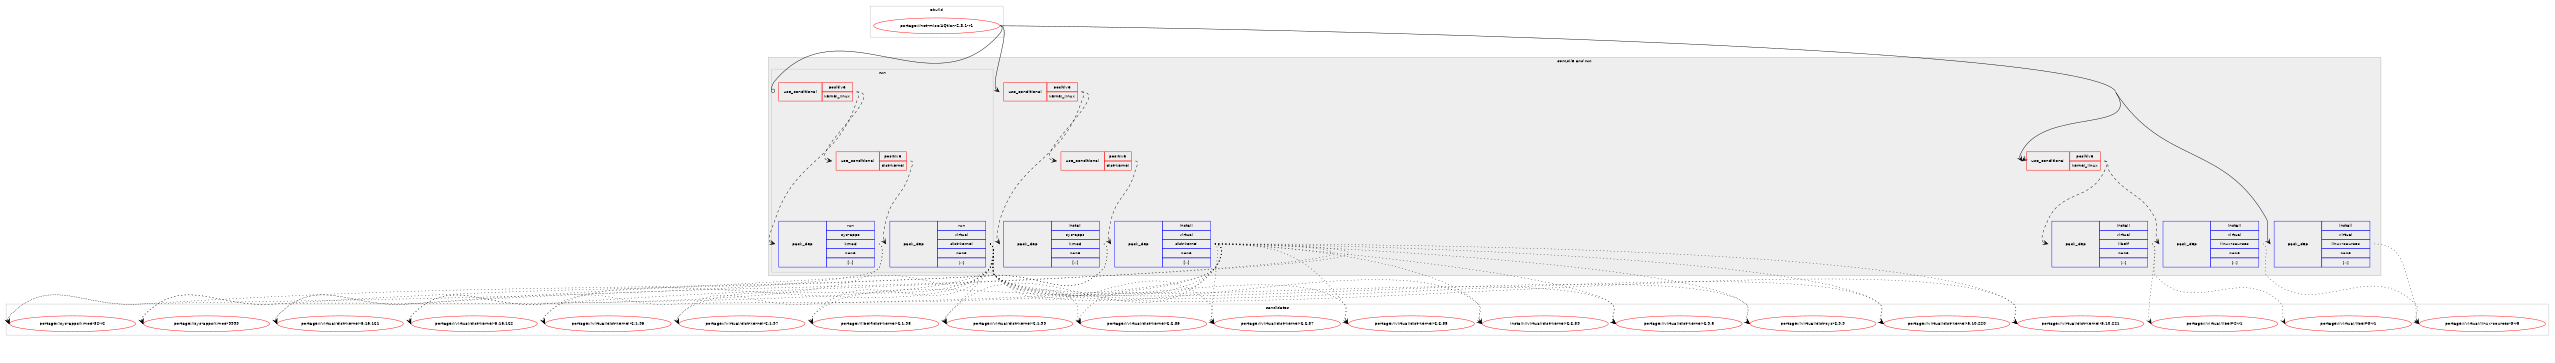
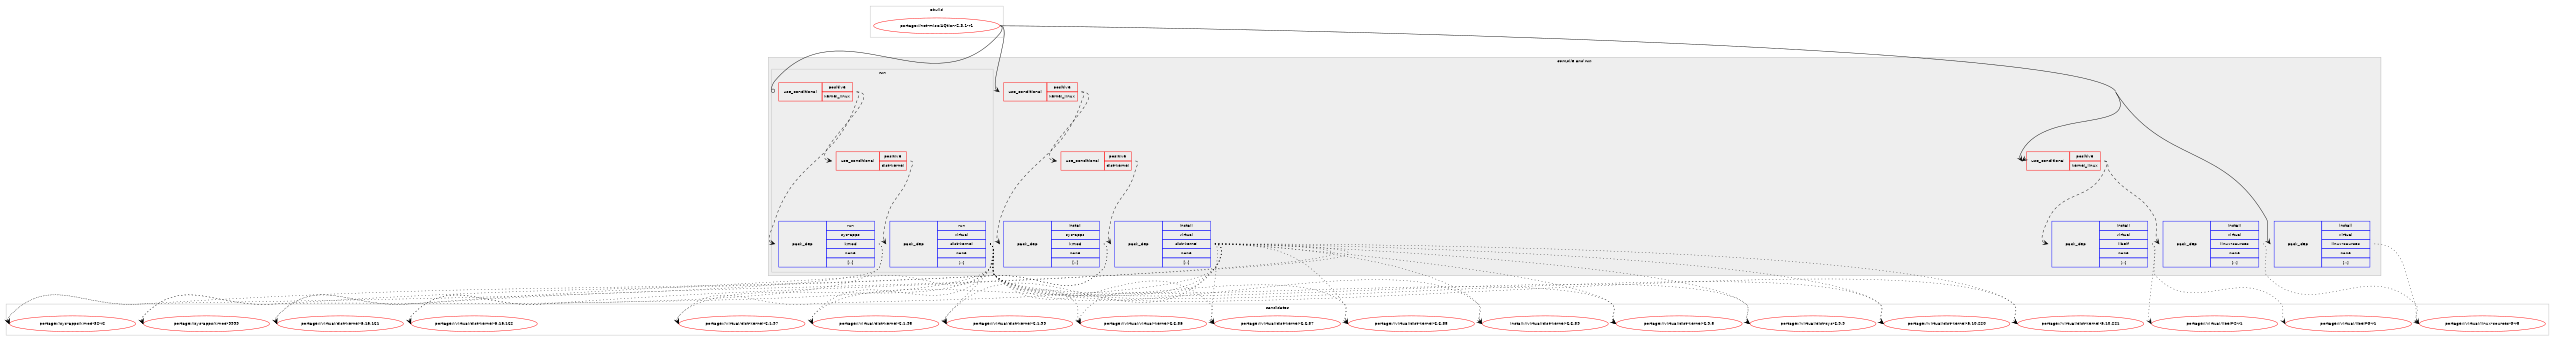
  digraph {
    compound=true
    concentrate=true
    fontname=Helvetica
    fontsize=10
    newrank=true
    rankdir=TB
    ranksep=1.5
    node [color=red fontname=Helvetica fontsize=10]
    edge [arrowhead=vee headport=w style=dotted tailport=e weight=100]
    n1 [label="portage://net-misc/AQtion-2.3.1-r1" width=4]
    n2 [color=blue label=<<TABLE BORDER="0" CELLBORDER="1" CELLSPACING="0" CELLPADDING="4" WIDTH="220"><TR><TD ROWSPAN="6" CELLPADDING="30">pack_dep</TD></TR><TR><TD WIDTH="110">install</TD></TR><TR><TD>sys-apps</TD></TR><TR><TD>kmod</TD></TR><TR><TD>none</TD></TR><TR><TD>[,,]</TD></TR></TABLE>> shape=none]
    n3 [color=blue label=<<TABLE BORDER="0" CELLBORDER="1" CELLSPACING="0" CELLPADDING="4" WIDTH="220"><TR><TD ROWSPAN="6" CELLPADDING="30">pack_dep</TD></TR><TR><TD WIDTH="110">install</TD></TR><TR><TD>virtual</TD></TR><TR><TD>dist-kernel</TD></TR><TR><TD>none</TD></TR><TR><TD>[,,]</TD></TR></TABLE>> shape=none]
    n4 [label=<<TABLE BORDER="0" CELLBORDER="1" CELLSPACING="0" CELLPADDING="4"><TR><TD ROWSPAN="3" CELLPADDING="10">use_conditional</TD></TR><TR><TD>positive</TD></TR><TR><TD>dist-kernel</TD></TR></TABLE>> shape=none]
    n5 [label=<<TABLE BORDER="0" CELLBORDER="1" CELLSPACING="0" CELLPADDING="4"><TR><TD ROWSPAN="3" CELLPADDING="10">use_conditional</TD></TR><TR><TD>positive</TD></TR><TR><TD>kernel_linux</TD></TR></TABLE>> shape=none]
    n6 [color=blue label=<<TABLE BORDER="0" CELLBORDER="1" CELLSPACING="0" CELLPADDING="4" WIDTH="220"><TR><TD ROWSPAN="6" CELLPADDING="30">pack_dep</TD></TR><TR><TD WIDTH="110">install</TD></TR><TR><TD>virtual</TD></TR><TR><TD>linux-sources</TD></TR><TR><TD>none</TD></TR><TR><TD>[,,]</TD></TR></TABLE>> shape=none]
    n7 [color=blue label=<<TABLE BORDER="0" CELLBORDER="1" CELLSPACING="0" CELLPADDING="4" WIDTH="220"><TR><TD ROWSPAN="6" CELLPADDING="30">pack_dep</TD></TR><TR><TD WIDTH="110">install</TD></TR><TR><TD>virtual</TD></TR><TR><TD>libelf</TD></TR><TR><TD>none</TD></TR><TR><TD>[,,]</TD></TR></TABLE>> shape=none]
    n8 [label=<<TABLE BORDER="0" CELLBORDER="1" CELLSPACING="0" CELLPADDING="4"><TR><TD ROWSPAN="3" CELLPADDING="10">use_conditional</TD></TR><TR><TD>positive</TD></TR><TR><TD>kernel_linux</TD></TR></TABLE>> shape=none]
    n9 [color=blue label=<<TABLE BORDER="0" CELLBORDER="1" CELLSPACING="0" CELLPADDING="4" WIDTH="220"><TR><TD ROWSPAN="6" CELLPADDING="30">pack_dep</TD></TR><TR><TD WIDTH="110">install</TD></TR><TR><TD>virtual</TD></TR><TR><TD>linux-sources</TD></TR><TR><TD>none</TD></TR><TR><TD>[,,]</TD></TR></TABLE>> shape=none]
    n10 [color=blue label=<<TABLE BORDER="0" CELLBORDER="1" CELLSPACING="0" CELLPADDING="4" WIDTH="220"><TR><TD ROWSPAN="6" CELLPADDING="30">pack_dep</TD></TR><TR><TD WIDTH="110">run</TD></TR><TR><TD>sys-apps</TD></TR><TR><TD>kmod</TD></TR><TR><TD>none</TD></TR><TR><TD>[,,]</TD></TR></TABLE>> shape=none]
    n11 [color=blue label=<<TABLE BORDER="0" CELLBORDER="1" CELLSPACING="0" CELLPADDING="4" WIDTH="220"><TR><TD ROWSPAN="6" CELLPADDING="30">pack_dep</TD></TR><TR><TD WIDTH="110">run</TD></TR><TR><TD>virtual</TD></TR><TR><TD>dist-kernel</TD></TR><TR><TD>none</TD></TR><TR><TD>[,,]</TD></TR></TABLE>> shape=none]
    n12 [label=<<TABLE BORDER="0" CELLBORDER="1" CELLSPACING="0" CELLPADDING="4"><TR><TD ROWSPAN="3" CELLPADDING="10">use_conditional</TD></TR><TR><TD>positive</TD></TR><TR><TD>dist-kernel</TD></TR></TABLE>> shape=none]
    n13 [label=<<TABLE BORDER="0" CELLBORDER="1" CELLSPACING="0" CELLPADDING="4"><TR><TD ROWSPAN="3" CELLPADDING="10">use_conditional</TD></TR><TR><TD>positive</TD></TR><TR><TD>kernel_linux</TD></TR></TABLE>> shape=none]
    n14 [label="portage://sys-apps/kmod-9999" width=4]
    n15 [label="portage://sys-apps/kmod-32-r2" width=4]
    n16 [label="portage://virtual/dist-sys-6.9.9" width=4]
    n17 [label="portage://virtual/dist-kernel-6.9.8" width=4]
    n18 [label="install://virtual/dist-kernel-6.6.39" width=4]
    n19 [label="portage://virtual/dist-kernel-6.6.38" width=4]
    n20 [label="portage://virtual/dist-kernel-6.6.37" width=4]
-   n21 [label="portage://virtual/dist-kernel-6.6.35" width=4]
+   n21 [label="portage://virtual/virtual-kernel-6.6.35" width=4]
    n22 [label="portage://virtual/dist-kernel-6.1.99" width=4]
-   n23 [label="portage://libelf/dist-kernel-6.1.98" width=4]
+   n23 [label="portage://virtual/dist-kernel-6.1.98" width=4]
    n24 [label="portage://virtual/dist-kernel-6.1.97" width=4]
-   n25 [label="portage://virtual/dist-kernel-6.1.95" width=4]
    n26 [label="portage://virtual/dist-kernel-5.15.162" width=4]
    n27 [label="portage://virtual/dist-kernel-5.15.161" width=4]
    n28 [label="portage://virtual/dist-kernel-5.10.221" width=4]
    n29 [label="portage://virtual/dist-kernel-5.10.220" width=4]
    n30 [label="portage://virtual/linux-sources-3-r8" width=4]
    n31 [label="portage://virtual/libelf-3-r1" width=4]
    n32 [label="portage://virtual/libelf-2-r1" width=4]
    subgraph cluster_1 {
      color=gray
      label=<<i>ebuild</i>>
      n1
    }
    subgraph cluster_2 {
      color=gray
      label=<<i>dependencies</i>>
      subgraph cluster_3 {
        color=gray
        fillcolor="#eeeeee"
        label=<<i>compile</i>>
        style=filled
        subgraph sub_4 {
          color=gray
          fillcolor="#eeeeee"
          label=<<i>compile</i>>
          style=filled
          n5
          subgraph sub_5 {
            color=gray
            fillcolor="#eeeeee"
            label=<<i>compile</i>>
            style=filled
            n2
          }
          subgraph sub_6 {
            color=gray
            fillcolor="#eeeeee"
            label=<<i>compile</i>>
            style=filled
            n4
            subgraph sub_7 {
              color=gray
              fillcolor="#eeeeee"
              label=<<i>compile</i>>
              style=filled
              n3
            }
          }
        }
        subgraph sub_8 {
          color=gray
          fillcolor="#eeeeee"
          label=<<i>compile</i>>
          style=filled
          n8
          subgraph sub_9 {
            color=gray
            fillcolor="#eeeeee"
            label=<<i>compile</i>>
            style=filled
            n6
          }
          subgraph sub_10 {
            color=gray
            fillcolor="#eeeeee"
            label=<<i>compile</i>>
            style=filled
            n7
          }
        }
        subgraph sub_11 {
          color=gray
          fillcolor="#eeeeee"
          label=<<i>compile</i>>
          style=filled
          n9
        }
      }
      subgraph cluster_12 {
        color=gray
        fillcolor="#eeeeee"
        label=<<i>compile and run</i>>
        style=filled
      }
      subgraph cluster_13 {
        color=gray
        fillcolor="#eeeeee"
        label=<<i>run</i>>
        style=filled
        subgraph sub_14 {
          color=gray
          fillcolor="#eeeeee"
          label=<<i>run</i>>
          style=filled
          n13
          subgraph sub_15 {
            color=gray
            fillcolor="#eeeeee"
            label=<<i>run</i>>
            style=filled
            n10
          }
          subgraph sub_16 {
            color=gray
            fillcolor="#eeeeee"
            label=<<i>run</i>>
            style=filled
            n12
            subgraph sub_17 {
              color=gray
              fillcolor="#eeeeee"
              label=<<i>run</i>>
              style=filled
              n11
            }
          }
        }
      }
    }
    subgraph cluster_18 {
      color=gray
      label=<<i>candidates</i>>
      rank=same
      subgraph sub_19 {
        color=black
        label=<<i>candidates</i>>
        nodesep=1
        rank=same
        n14
        n15
      }
      subgraph sub_20 {
        color=black
        label=<<i>candidates</i>>
        nodesep=1
        rank=same
        n16
        n17
        n18
        n19
        n20
        n21
        n22
        n23
        n24
-       n25
        n26
        n27
        n28
        n29
      }
      subgraph sub_21 {
        color=black
        label=<<i>candidates</i>>
        nodesep=1
        rank=same
        n30
      }
      subgraph sub_22 {
        color=black
        label=<<i>candidates</i>>
        nodesep=1
        rank=same
        n31
        n32
      }
      subgraph sub_23 {
        color=black
        label=<<i>candidates</i>>
        nodesep=1
        rank=same
        n30
      }
      subgraph sub_24 {
        color=black
        label=<<i>candidates</i>>
        nodesep=1
        rank=same
        n14
        n15
      }
      subgraph sub_25 {
        color=black
        label=<<i>candidates</i>>
        nodesep=1
        rank=same
        n16
        n17
        n18
        n19
        n20
        n21
        n22
        n23
        n24
-       n25
        n26
        n27
        n28
        n29
      }
    }
    n1 -> n5 [style=solid weight=20]
    n1 -> n8 [style=solid weight=20]
    n1 -> n9 [style=solid weight=20]
    n1 -> n13 [arrowhead=odot style=solid weight=20]
    n2 -> n14
    n2 -> n15
    n3 -> n16
    n3 -> n17
    n3 -> n18
    n3 -> n19
    n3 -> n20
    n3 -> n21
    n3 -> n22
    n3 -> n23
    n3 -> n24
-   n3 -> n25
    n3 -> n26
    n3 -> n27
    n3 -> n28
    n3 -> n29
    n4 -> n3 [style=dashed weight=20]
    n5 -> n2 [style=dashed weight=20]
    n5 -> n4 [style=dashed weight=20]
    n6 -> n30
    n7 -> n31
    n7 -> n32
    n8 -> n6 [style=dashed weight=20]
    n8 -> n7 [style=dashed weight=20]
    n9 -> n30
    n10 -> n14
    n10 -> n15
    n11 -> n16
    n11 -> n17
    n11 -> n18
    n11 -> n19
    n11 -> n20
    n11 -> n21
    n11 -> n22
    n11 -> n23
    n11 -> n24
-   n11 -> n25
    n11 -> n26
    n11 -> n27
    n11 -> n28
    n11 -> n29
    n12 -> n11 [style=dashed weight=20]
    n13 -> n10 [style=dashed weight=20]
    n13 -> n12 [style=dashed weight=20]
  }
